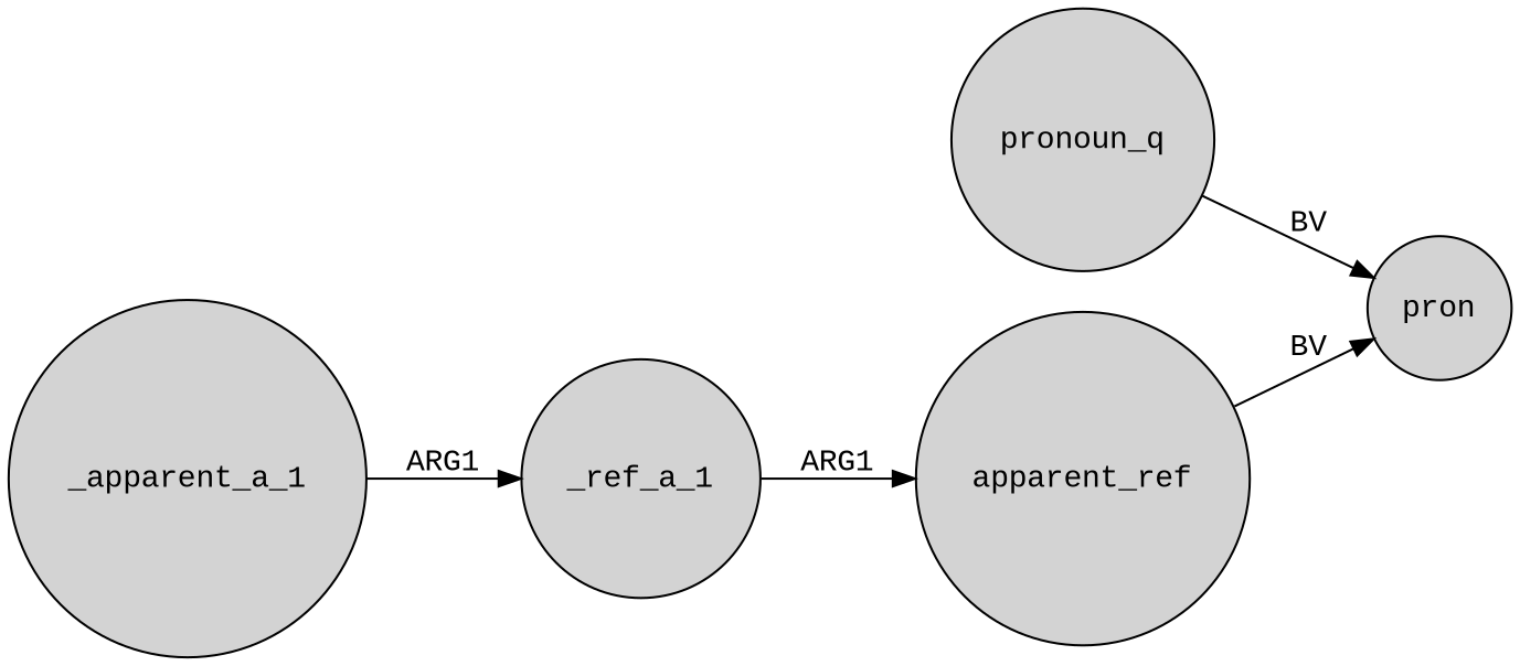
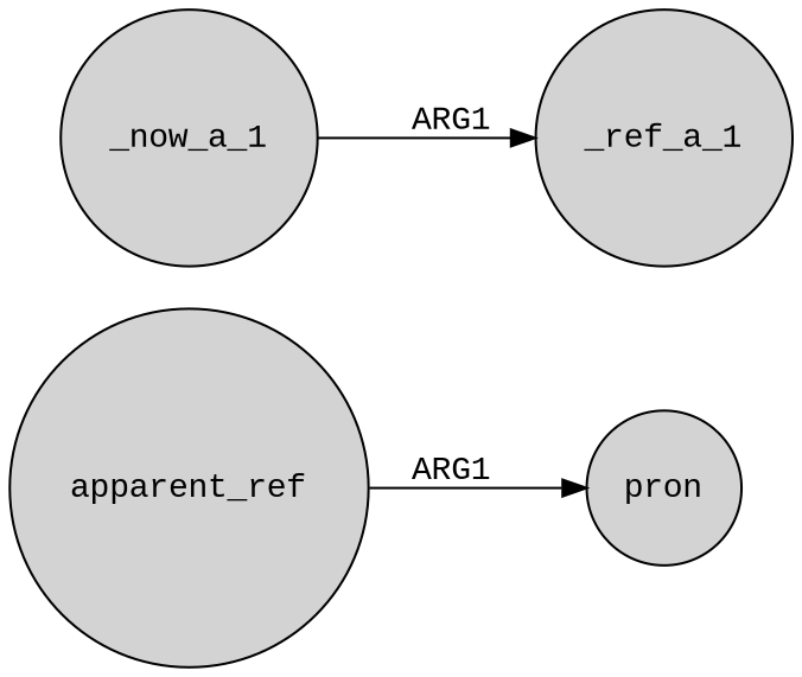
  digraph {
    fontname="Liberation Mono"
    rankdir=LR
    node [fontname="Liberation Mono" shape=circle style=filled]
    edge [fontname="Liberation Mono"]
    n1 [label=apparent_ref]
    pron
    n3 [label=_ref_a_1]
-   _now_a_1 [label=_apparent_a_1]
-   pronoun_q
-   n1 -> pron [label=BV]
-   n3 -> n1 [label=ARG1]
+   _now_a_1
+   n1 -> pron [label=ARG1]
    _now_a_1 -> n3 [label=ARG1]
-   pronoun_q -> pron [label=BV]
  }
